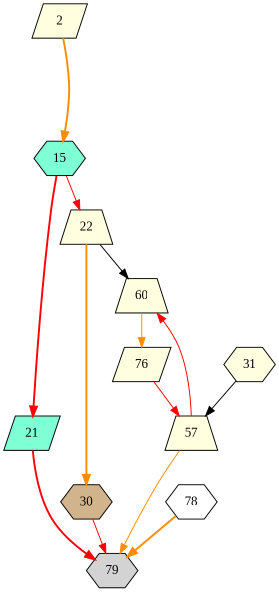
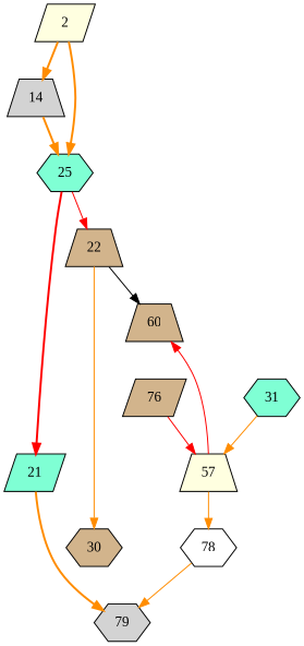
  strict digraph {
    fontname="Liberation Serif"
    node [fillcolor=lightyellow fontname="Liberation Serif" shape=hexagon style=filled]
    edge [color=darkorange fontname="Liberation Serif" style=solid]
    2 [entry=true shape=parallelogram]
-   15 [fillcolor=aquamarine]
+   14 [fillcolor=lightgrey shape=trapezium]
+   15 [fillcolor=aquamarine label=25]
    21 [fillcolor=aquamarine shape=parallelogram]
-   22 [shape=trapezium]
+   22 [fillcolor=tan shape=trapezium]
    79 [fillcolor=lightgrey]
    30 [fillcolor=tan]
-   60 [shape=trapezium]
-   31
+   60 [fillcolor=tan shape=trapezium]
+   31 [fillcolor=aquamarine]
    57 [shape=trapezium]
    78 [fillcolor=white]
-   76 [shape=parallelogram]
+   76 [fillcolor=tan shape=parallelogram]
+   2 -> 14 [cond=true style=bold]
    2 -> 15 [cond=false style=bold]
+   14 -> 15 [style=bold]
    15 -> 21 [color=red cond=true style=bold]
    15 -> 22 [color=red cond=false]
-   21 -> 79 [color=red style=bold]
-   22 -> 30 [cond=true style=bold]
+   21 -> 79 [style=bold]
+   22 -> 30 [cond=true]
    22 -> 60 [color=black cond=false]
-   30 -> 79 [color=red]
-   60 -> 76
-   31 -> 57 [color=black]
+   31 -> 57
    57 -> 60 [color=red cond=true]
-   57 -> 79 [cond=false]
-   78 -> 79 [style=bold]
+   57 -> 78 [cond=false]
+   78 -> 79
    76 -> 57 [color=red]
  }
